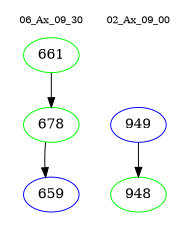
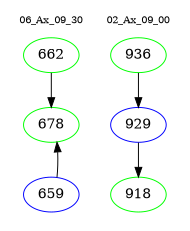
  digraph {
    node [color=green]
    edge [color=black]
-   n1 [label=661]
+   n1 [label=662]
    n2 [color=blue label=659]
    n3 [label=678]
-   n5 [color=blue label=949]
-   n6 [label=948]
+   n4 [label=936]
+   n5 [color=blue label=929]
+   n6 [label=918]
    subgraph cluster_1 {
      color=white
      fontsize=10
      label="06_Ax_09_30"
      n1
      n2
      n3
    }
    subgraph cluster_2 {
      color=white
      fontsize=10
      label="02_Ax_09_00"
+     n4
      n5
      n6
    }
    n1 -> n3
-   n3 -> n2
+   n2 -> n3
+   n4 -> n5
    n5 -> n6
  }
